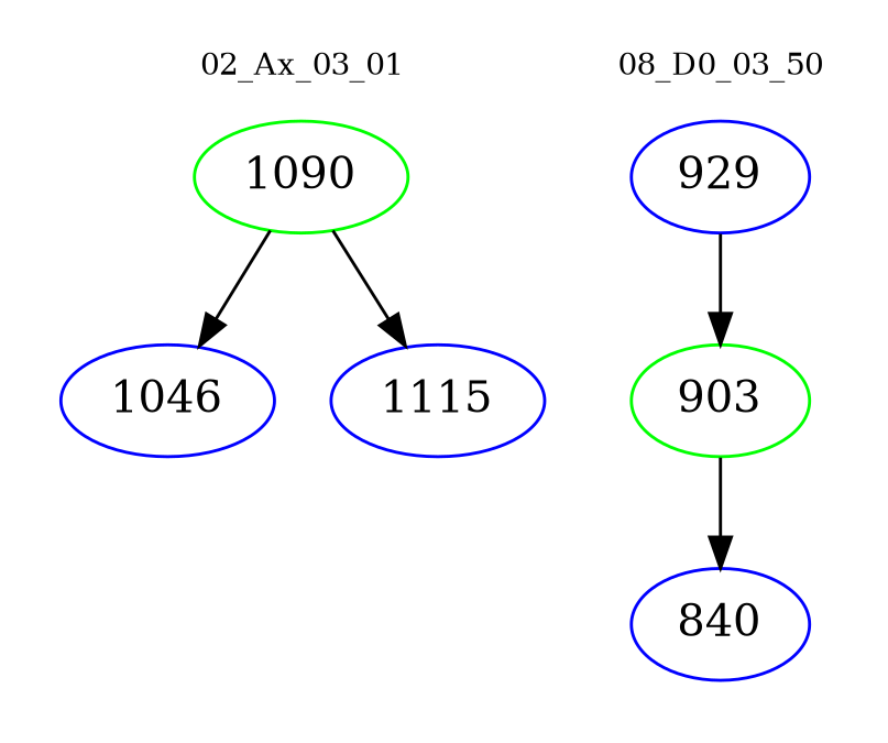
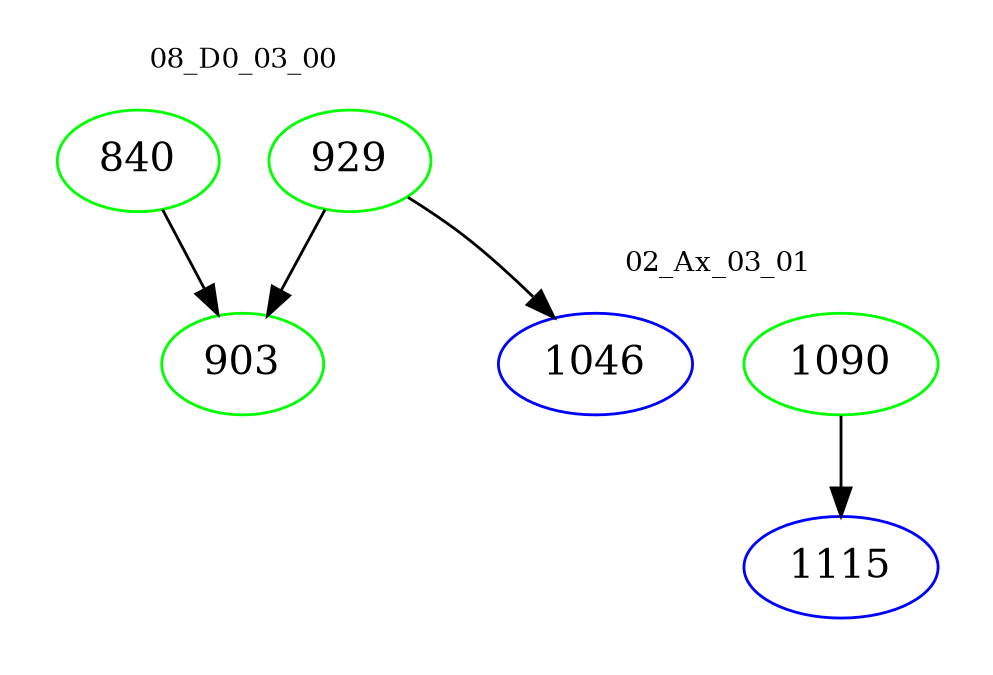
  digraph {
    node [color=green]
    edge [color=black]
    n1 [label=1090]
    n2 [color=blue label=1046]
    n3 [color=blue label=1115]
    n4 [label=903]
-   n5 [color=blue label=840]
-   n6 [color=blue label=929]
+   n5 [label=840]
+   n6 [label=929]
    subgraph cluster_1 {
      color=white
      fontsize=10
      label="02_Ax_03_01"
      n1
      n2
      n3
    }
    subgraph cluster_2 {
      color=white
      fontsize=10
-     label="08_D0_03_50"
+     label="08_D0_03_00"
      n4
      n5
      n6
    }
-   n1 -> n2
+   n6 -> n2
    n1 -> n3
-   n4 -> n5
+   n5 -> n4
    n6 -> n4
  }
